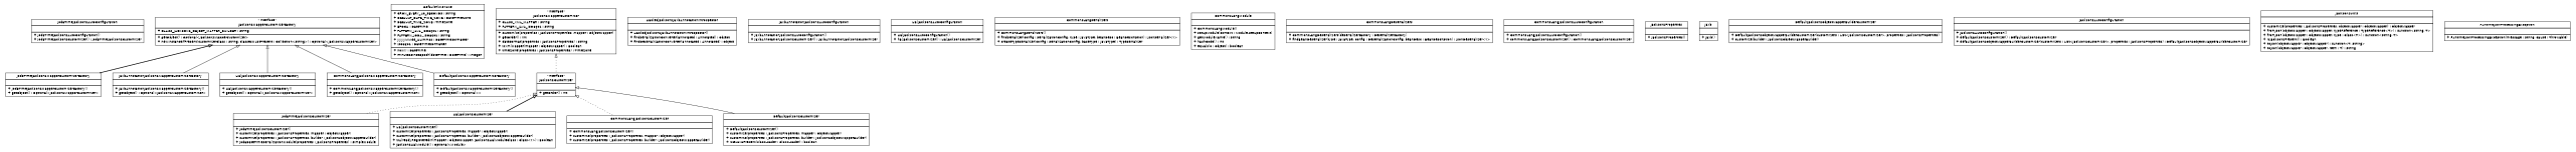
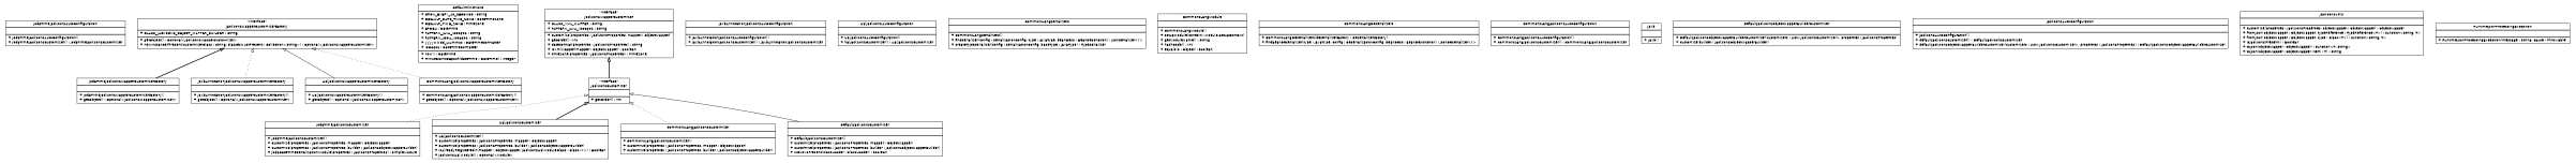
  digraph {
    nodesep=0.25
    ranksep=0.5
    node [fontcolor=black fontname=Helvetica fontsize=10.0 shape=plaintext]
    edge [arrowtail=empty dir=back fontname=Helvetica fontsize=10 headport=p labelfontname=Helvetica labelfontsize=10 style=dotted tailport=p]
    n1 [label=<<table title="top.infra.jackson2.JodaTimeJackson2AutoConfiguration" border="0" cellborder="1" cellspacing="0" cellpadding="2" port="p" href="./JodaTimeJackson2AutoConfiguration.html"> 		<tr><td><table border="0" cellspacing="0" cellpadding="1"> <tr><td align="center" balign="center"> JodaTimeJackson2AutoConfiguration </td></tr> 		</table></td></tr> 		<tr><td><table border="0" cellspacing="0" cellpadding="1"> <tr><td align="left" balign="left">  </td></tr> 		</table></td></tr> 		<tr><td><table border="0" cellspacing="0" cellpadding="1"> <tr><td align="left" balign="left"> + JodaTimeJackson2AutoConfiguration() </td></tr> <tr><td align="left" balign="left"> + jodaTimeJackson2Customizer() : JodaTimeJackson2Customizer </td></tr> 		</table></td></tr> 		</table>>]
    n2 [label=<<table title="top.infra.jackson2.JodaTimeJackson2MapperCustomizerFactory" border="0" cellborder="1" cellspacing="0" cellpadding="2" port="p" href="./JodaTimeJackson2MapperCustomizerFactory.html"> 		<tr><td><table border="0" cellspacing="0" cellpadding="1"> <tr><td align="center" balign="center"> JodaTimeJackson2MapperCustomizerFactory </td></tr> 		</table></td></tr> 		<tr><td><table border="0" cellspacing="0" cellpadding="1"> <tr><td align="left" balign="left">  </td></tr> 		</table></td></tr> 		<tr><td><table border="0" cellspacing="0" cellpadding="1"> <tr><td align="left" balign="left"> + JodaTimeJackson2MapperCustomizerFactory() </td></tr> <tr><td align="left" balign="left"> + getObject() : Optional&lt;Jackson2MapperCustomizer&gt; </td></tr> 		</table></td></tr> 		</table>>]
    n3 [label=<<table title="top.infra.jackson2.DefaultTimeZone" border="0" cellborder="1" cellspacing="0" cellpadding="2" port="p" href="./DefaultTimeZone.html"> 		<tr><td><table border="0" cellspacing="0" cellpadding="1"> <tr><td align="center" balign="center"><font face="Helvetica-Oblique"> DefaultTimeZone </font></td></tr> 		</table></td></tr> 		<tr><td><table border="0" cellspacing="0" cellpadding="1"> <tr><td align="left" balign="left"> + CRON_EVERY_40_SECONDS : String </td></tr> <tr><td align="left" balign="left"> + DEFAULT_DATE_TIME_ZONE : DateTimeZone </td></tr> <tr><td align="left" balign="left"> + DEFAULT_TIME_ZONE : TimeZone </td></tr> <tr><td align="left" balign="left"> + EPOCH : DateTime </td></tr> <tr><td align="left" balign="left"> + PATTERN_JAVA_ISO8601 : String </td></tr> <tr><td align="left" balign="left"> + PATTERN_JODA_ISO8601 : String </td></tr> <tr><td align="left" balign="left"> + yyyyMMdd_HHmmss : DateTimeFormatter </td></tr> <tr><td align="left" balign="left"> + ISO8601 : DateTimeFormatter </td></tr> 		</table></td></tr> 		<tr><td><table border="0" cellspacing="0" cellpadding="1"> <tr><td align="left" balign="left"> + now() : DateTime </td></tr> <tr><td align="left" balign="left"> + minutesSinceEpoch(dateTime : DateTime) : Integer </td></tr> 		</table></td></tr> 		</table>>]
    n4 [label=<<table title="top.infra.jackson2.JodaTimeJackson2Customizer" border="0" cellborder="1" cellspacing="0" cellpadding="2" port="p" href="./JodaTimeJackson2Customizer.html"> 		<tr><td><table border="0" cellspacing="0" cellpadding="1"> <tr><td align="center" balign="center"> JodaTimeJackson2Customizer </td></tr> 		</table></td></tr> 		<tr><td><table border="0" cellspacing="0" cellpadding="1"> <tr><td align="left" balign="left">  </td></tr> 		</table></td></tr> 		<tr><td><table border="0" cellspacing="0" cellpadding="1"> <tr><td align="left" balign="left"> + JodaTimeJackson2Customizer() </td></tr> <tr><td align="left" balign="left"> + customize(properties : Jackson2Properties, mapper : ObjectMapper) </td></tr> <tr><td align="left" balign="left"> + customize(properties : Jackson2Properties, builder : Jackson2ObjectMapperBuilder) </td></tr> <tr><td align="left" balign="left"> + jodaDateTimeSerializationModule(properties : Jackson2Properties) : SimpleModule </td></tr> 		</table></td></tr> 		</table>>]
-   n5 [label=<<table title="top.infra.jackson2.HackedJackson2JaxbAnnotationIntrospector" border="0" cellborder="1" cellspacing="0" cellpadding="2" port="p" href="./HackedJackson2JaxbAnnotationIntrospector.html"> 		<tr><td><table border="0" cellspacing="0" cellpadding="1"> <tr><td align="center" balign="center"> HackedJackson2JaxbAnnotationIntrospector </td></tr> 		</table></td></tr> 		<tr><td><table border="0" cellspacing="0" cellpadding="1"> <tr><td align="left" balign="left">  </td></tr> 		</table></td></tr> 		<tr><td><table border="0" cellspacing="0" cellpadding="1"> <tr><td align="left" balign="left"> + HackedJackson2JaxbAnnotationIntrospector() </td></tr> <tr><td align="left" balign="left"> + findSerializationConverter(annotated : Annotated) : Object </td></tr> <tr><td align="left" balign="left"> + findDeserializationConverter(annotated : Annotated) : Object </td></tr> 		</table></td></tr> 		</table>>]
    n6 [label=<<table title="top.infra.jackson2.JaxbAnnotationJackson2MapperCustomizerFactory" border="0" cellborder="1" cellspacing="0" cellpadding="2" port="p" href="./JaxbAnnotationJackson2MapperCustomizerFactory.html"> 		<tr><td><table border="0" cellspacing="0" cellpadding="1"> <tr><td align="center" balign="center"> JaxbAnnotationJackson2MapperCustomizerFactory </td></tr> 		</table></td></tr> 		<tr><td><table border="0" cellspacing="0" cellpadding="1"> <tr><td align="left" balign="left">  </td></tr> 		</table></td></tr> 		<tr><td><table border="0" cellspacing="0" cellpadding="1"> <tr><td align="left" balign="left"> + JaxbAnnotationJackson2MapperCustomizerFactory() </td></tr> <tr><td align="left" balign="left"> + getObject() : Optional&lt;Jackson2MapperCustomizer&gt; </td></tr> 		</table></td></tr> 		</table>>]
    n7 [label=<<table title="top.infra.jackson2.JaxbAnnotationJackson2AutoConfiguration" border="0" cellborder="1" cellspacing="0" cellpadding="2" port="p" href="./JaxbAnnotationJackson2AutoConfiguration.html"> 		<tr><td><table border="0" cellspacing="0" cellpadding="1"> <tr><td align="center" balign="center"> JaxbAnnotationJackson2AutoConfiguration </td></tr> 		</table></td></tr> 		<tr><td><table border="0" cellspacing="0" cellpadding="1"> <tr><td align="left" balign="left">  </td></tr> 		</table></td></tr> 		<tr><td><table border="0" cellspacing="0" cellpadding="1"> <tr><td align="left" balign="left"> + JaxbAnnotationJackson2AutoConfiguration() </td></tr> <tr><td align="left" balign="left"> + jaxbAnnotationJackson2Customizer() : JaxbAnnotationJackson2Customizer </td></tr> 		</table></td></tr> 		</table>>]
    n8 [label=<<table title="top.infra.jackson2.HalJackson2Customizer" border="0" cellborder="1" cellspacing="0" cellpadding="2" port="p" href="./HalJackson2Customizer.html"> 		<tr><td><table border="0" cellspacing="0" cellpadding="1"> <tr><td align="center" balign="center"> HalJackson2Customizer </td></tr> 		</table></td></tr> 		<tr><td><table border="0" cellspacing="0" cellpadding="1"> <tr><td align="left" balign="left">  </td></tr> 		</table></td></tr> 		<tr><td><table border="0" cellspacing="0" cellpadding="1"> <tr><td align="left" balign="left"> + HalJackson2Customizer() </td></tr> <tr><td align="left" balign="left"> + customize(properties : Jackson2Properties, mapper : ObjectMapper) </td></tr> <tr><td align="left" balign="left"> + customize(properties : Jackson2Properties, builder : Jackson2ObjectMapperBuilder) </td></tr> <tr><td align="left" balign="left"> + isAlreadyRegisteredIn(mapper : ObjectMapper, jackson2HalModuleClass : Class&lt;?&gt;) : Boolean </td></tr> <tr><td align="left" balign="left"> + jackson2HalModule() : Optional&lt;Module&gt; </td></tr> 		</table></td></tr> 		</table>>]
    n9 [label=<<table title="top.infra.jackson2.HalJackson2AutoConfiguration" border="0" cellborder="1" cellspacing="0" cellpadding="2" port="p" href="./HalJackson2AutoConfiguration.html"> 		<tr><td><table border="0" cellspacing="0" cellpadding="1"> <tr><td align="center" balign="center"> HalJackson2AutoConfiguration </td></tr> 		</table></td></tr> 		<tr><td><table border="0" cellspacing="0" cellpadding="1"> <tr><td align="left" balign="left">  </td></tr> 		</table></td></tr> 		<tr><td><table border="0" cellspacing="0" cellpadding="1"> <tr><td align="left" balign="left"> + HalJackson2AutoConfiguration() </td></tr> <tr><td align="left" balign="left"> + halJackson2Customizer() : HalJackson2Customizer </td></tr> 		</table></td></tr> 		</table>>]
    n10 [label=<<table title="top.infra.jackson2.HalJackson2MapperCustomizerFactory" border="0" cellborder="1" cellspacing="0" cellpadding="2" port="p" href="./HalJackson2MapperCustomizerFactory.html"> 		<tr><td><table border="0" cellspacing="0" cellpadding="1"> <tr><td align="center" balign="center"> HalJackson2MapperCustomizerFactory </td></tr> 		</table></td></tr> 		<tr><td><table border="0" cellspacing="0" cellpadding="1"> <tr><td align="left" balign="left">  </td></tr> 		</table></td></tr> 		<tr><td><table border="0" cellspacing="0" cellpadding="1"> <tr><td align="left" balign="left"> + HalJackson2MapperCustomizerFactory() </td></tr> <tr><td align="left" balign="left"> + getObject() : Optional&lt;Jackson2MapperCustomizer&gt; </td></tr> 		</table></td></tr> 		</table>>]
    n11 [label=<<table title="top.infra.jackson2.CommonsLangJackson2Customizer" border="0" cellborder="1" cellspacing="0" cellpadding="2" port="p" href="./CommonsLangJackson2Customizer.html"> 		<tr><td><table border="0" cellspacing="0" cellpadding="1"> <tr><td align="center" balign="center"> CommonsLangJackson2Customizer </td></tr> 		</table></td></tr> 		<tr><td><table border="0" cellspacing="0" cellpadding="1"> <tr><td align="left" balign="left">  </td></tr> 		</table></td></tr> 		<tr><td><table border="0" cellspacing="0" cellpadding="1"> <tr><td align="left" balign="left"> + CommonsLangJackson2Customizer() </td></tr> <tr><td align="left" balign="left"> + customize(properties : Jackson2Properties, mapper : ObjectMapper) </td></tr> <tr><td align="left" balign="left"> + customize(properties : Jackson2Properties, builder : Jackson2ObjectMapperBuilder) </td></tr> 		</table></td></tr> 		</table>>]
    n12 [label=<<table title="top.infra.jackson2.CommonsLangSerializers" border="0" cellborder="1" cellspacing="0" cellpadding="2" port="p" href="./CommonsLangSerializers.html"> 		<tr><td><table border="0" cellspacing="0" cellpadding="1"> <tr><td align="center" balign="center"> CommonsLangSerializers </td></tr> 		</table></td></tr> 		<tr><td><table border="0" cellspacing="0" cellpadding="1"> <tr><td align="left" balign="left">  </td></tr> 		</table></td></tr> 		<tr><td><table border="0" cellspacing="0" cellpadding="1"> <tr><td align="left" balign="left"> + CommonsLangSerializers() </td></tr> <tr><td align="left" balign="left"> + findSerializer(config : SerializationConfig, type : JavaType, beanDesc : BeanDescription) : JsonSerializer&lt;?&gt; </td></tr> <tr><td align="left" balign="left"> + createTypeSerializer(config : SerializationConfig, baseType : JavaType) : TypeSerializer </td></tr> 		</table></td></tr> 		</table>>]
    n13 [label=<<table title="top.infra.jackson2.CommonsLangJackson2MapperCustomizerFactory" border="0" cellborder="1" cellspacing="0" cellpadding="2" port="p" href="./CommonsLangJackson2MapperCustomizerFactory.html"> 		<tr><td><table border="0" cellspacing="0" cellpadding="1"> <tr><td align="center" balign="center"> CommonsLangJackson2MapperCustomizerFactory </td></tr> 		</table></td></tr> 		<tr><td><table border="0" cellspacing="0" cellpadding="1"> <tr><td align="left" balign="left">  </td></tr> 		</table></td></tr> 		<tr><td><table border="0" cellspacing="0" cellpadding="1"> <tr><td align="left" balign="left"> + CommonsLangJackson2MapperCustomizerFactory() </td></tr> <tr><td align="left" balign="left"> + getObject() : Optional&lt;Jackson2MapperCustomizer&gt; </td></tr> 		</table></td></tr> 		</table>>]
    n14 [label=<<table title="top.infra.jackson2.CommonsLangModule" border="0" cellborder="1" cellspacing="0" cellpadding="2" port="p" href="./CommonsLangModule.html"> 		<tr><td><table border="0" cellspacing="0" cellpadding="1"> <tr><td align="center" balign="center"> CommonsLangModule </td></tr> 		</table></td></tr> 		<tr><td><table border="0" cellspacing="0" cellpadding="1"> <tr><td align="left" balign="left">  </td></tr> 		</table></td></tr> 		<tr><td><table border="0" cellspacing="0" cellpadding="1"> <tr><td align="left" balign="left"> + CommonsLangModule() </td></tr> <tr><td align="left" balign="left"> + setupModule(context : Module.SetupContext) </td></tr> <tr><td align="left" balign="left"> + getModuleName() : String </td></tr> <tr><td align="left" balign="left"> + hashCode() : int </td></tr> <tr><td align="left" balign="left"> + equals(o : Object) : boolean </td></tr> 		</table></td></tr> 		</table>>]
    n15 [label=<<table title="top.infra.jackson2.CommonsLangDeserializers" border="0" cellborder="1" cellspacing="0" cellpadding="2" port="p" href="./CommonsLangDeserializers.html"> 		<tr><td><table border="0" cellspacing="0" cellpadding="1"> <tr><td align="center" balign="center"> CommonsLangDeserializers </td></tr> 		</table></td></tr> 		<tr><td><table border="0" cellspacing="0" cellpadding="1"> <tr><td align="left" balign="left">  </td></tr> 		</table></td></tr> 		<tr><td><table border="0" cellspacing="0" cellpadding="1"> <tr><td align="left" balign="left"> + CommonsLangDeserializers(deserializerFactory : DeserializerFactory) </td></tr> <tr><td align="left" balign="left"> + findBeanDeserializer(type : JavaType, config : DeserializationConfig, beanDesc : BeanDescription) : JsonDeserializer&lt;?&gt; </td></tr> 		</table></td></tr> 		</table>>]
    n16 [label=<<table title="top.infra.jackson2.CommonsLangJackson2AutoConfiguration" border="0" cellborder="1" cellspacing="0" cellpadding="2" port="p" href="./CommonsLangJackson2AutoConfiguration.html"> 		<tr><td><table border="0" cellspacing="0" cellpadding="1"> <tr><td align="center" balign="center"> CommonsLangJackson2AutoConfiguration </td></tr> 		</table></td></tr> 		<tr><td><table border="0" cellspacing="0" cellpadding="1"> <tr><td align="left" balign="left">  </td></tr> 		</table></td></tr> 		<tr><td><table border="0" cellspacing="0" cellpadding="1"> <tr><td align="left" balign="left"> + CommonsLangJackson2AutoConfiguration() </td></tr> <tr><td align="left" balign="left"> + commonsLangJackson2Customizer() : CommonsLangJackson2Customizer </td></tr> 		</table></td></tr> 		</table>>]
    n17 [label=<<table title="top.infra.jackson2.Jackson2Customizer" border="0" cellborder="1" cellspacing="0" cellpadding="2" port="p" href="./Jackson2Customizer.html"> 		<tr><td><table border="0" cellspacing="0" cellpadding="1"> <tr><td align="center" balign="center"> &#171;interface&#187; </td></tr> <tr><td align="center" balign="center"> Jackson2Customizer </td></tr> 		</table></td></tr> 		<tr><td><table border="0" cellspacing="0" cellpadding="1"> <tr><td align="left" balign="left">  </td></tr> 		</table></td></tr> 		<tr><td><table border="0" cellspacing="0" cellpadding="1"> <tr><td align="left" balign="left"> + getOrder() : int </td></tr> 		</table></td></tr> 		</table>>]
    n18 [label=<<table title="top.infra.jackson2.DefaultJackson2Customizer" border="0" cellborder="1" cellspacing="0" cellpadding="2" port="p" href="./DefaultJackson2Customizer.html"> 		<tr><td><table border="0" cellspacing="0" cellpadding="1"> <tr><td align="center" balign="center"> DefaultJackson2Customizer </td></tr> 		</table></td></tr> 		<tr><td><table border="0" cellspacing="0" cellpadding="1"> <tr><td align="left" balign="left">  </td></tr> 		</table></td></tr> 		<tr><td><table border="0" cellspacing="0" cellpadding="1"> <tr><td align="left" balign="left"> + DefaultJackson2Customizer() </td></tr> <tr><td align="left" balign="left"> + customize(properties : Jackson2Properties, mapper : ObjectMapper) </td></tr> <tr><td align="left" balign="left"> + customize(properties : Jackson2Properties, builder : Jackson2ObjectMapperBuilder) </td></tr> <tr><td align="left" balign="left"> + isGuavaPresent(classLoader : ClassLoader) : boolean </td></tr> 		</table></td></tr> 		</table>>]
-   n19 [label=<<table title="top.infra.jackson2.Jackson2Properties" border="0" cellborder="1" cellspacing="0" cellpadding="2" port="p" href="./Jackson2Properties.html"> 		<tr><td><table border="0" cellspacing="0" cellpadding="1"> <tr><td align="center" balign="center"> Jackson2Properties </td></tr> 		</table></td></tr> 		<tr><td><table border="0" cellspacing="0" cellpadding="1"> <tr><td align="left" balign="left">  </td></tr> 		</table></td></tr> 		<tr><td><table border="0" cellspacing="0" cellpadding="1"> <tr><td align="left" balign="left"> + Jackson2Properties() </td></tr> 		</table></td></tr> 		</table>>]
    n20 [label=<<table title="top.infra.jackson2.Jackson2Properties.Jaxb" border="0" cellborder="1" cellspacing="0" cellpadding="2" port="p" href="./Jackson2Properties.Jaxb.html"> 		<tr><td><table border="0" cellspacing="0" cellpadding="1"> <tr><td align="center" balign="center"> Jaxb </td></tr> 		</table></td></tr> 		<tr><td><table border="0" cellspacing="0" cellpadding="1"> <tr><td align="left" balign="left">  </td></tr> 		</table></td></tr> 		<tr><td><table border="0" cellspacing="0" cellpadding="1"> <tr><td align="left" balign="left"> + Jaxb() </td></tr> 		</table></td></tr> 		</table>>]
    n21 [label=<<table title="top.infra.jackson2.Jackson2MapperCustomizerFactory" border="0" cellborder="1" cellspacing="0" cellpadding="2" port="p" href="./Jackson2MapperCustomizerFactory.html"> 		<tr><td><table border="0" cellspacing="0" cellpadding="1"> <tr><td align="center" balign="center"> &#171;interface&#187; </td></tr> <tr><td align="center" balign="center"> Jackson2MapperCustomizerFactory </td></tr> 		</table></td></tr> 		<tr><td><table border="0" cellspacing="0" cellpadding="1"> <tr><td align="left" balign="left"> + CLASS_JACKSON2_OBJECT_MAPPER_BUILDER : String </td></tr> 		</table></td></tr> 		<tr><td><table border="0" cellspacing="0" cellpadding="1"> <tr><td align="left" balign="left"><font face="Helvetica-Oblique" point-size="10.0"> + getObject() : Optional&lt;Jackson2MapperCustomizer&gt; </font></td></tr> <tr><td align="left" balign="left"> + newInstanceIfPresent(customizerClass : String, classesMustPresent : Collection&lt;String&gt;) : Optional&lt;Jackson2MapperCustomizer&gt; </td></tr> 		</table></td></tr> 		</table>>]
-   n22 [label=<<table title="top.infra.jackson2.DefaultJackson2MapperCustomizerFactory" border="0" cellborder="1" cellspacing="0" cellpadding="2" port="p" href="./DefaultJackson2MapperCustomizerFactory.html"> 		<tr><td><table border="0" cellspacing="0" cellpadding="1"> <tr><td align="center" balign="center"> DefaultJackson2MapperCustomizerFactory </td></tr> 		</table></td></tr> 		<tr><td><table border="0" cellspacing="0" cellpadding="1"> <tr><td align="left" balign="left">  </td></tr> 		</table></td></tr> 		<tr><td><table border="0" cellspacing="0" cellpadding="1"> <tr><td align="left" balign="left"> + DefaultJackson2MapperCustomizerFactory() </td></tr> <tr><td align="left" balign="left"> + getObject() : Optional&lt;&gt; </td></tr> 		</table></td></tr> 		</table>>]
    n23 [label=<<table title="top.infra.jackson2.DefaultJackson2ObjectMapperBuilderCustomizer" border="0" cellborder="1" cellspacing="0" cellpadding="2" port="p" href="./DefaultJackson2ObjectMapperBuilderCustomizer.html"> 		<tr><td><table border="0" cellspacing="0" cellpadding="1"> <tr><td align="center" balign="center"> DefaultJackson2ObjectMapperBuilderCustomizer </td></tr> 		</table></td></tr> 		<tr><td><table border="0" cellspacing="0" cellpadding="1"> <tr><td align="left" balign="left">  </td></tr> 		</table></td></tr> 		<tr><td><table border="0" cellspacing="0" cellpadding="1"> <tr><td align="left" balign="left"> + DefaultJackson2ObjectMapperBuilderCustomizer(customizers : List&lt;Jackson2Customizer&gt;, properties : Jackson2Properties) </td></tr> <tr><td align="left" balign="left"> + customize(builder : Jackson2ObjectMapperBuilder) </td></tr> 		</table></td></tr> 		</table>>]
    n24 [label=<<table title="top.infra.jackson2.Jackson2MapperCustomizer" border="0" cellborder="1" cellspacing="0" cellpadding="2" port="p" href="./Jackson2MapperCustomizer.html"> 		<tr><td><table border="0" cellspacing="0" cellpadding="1"> <tr><td align="center" balign="center"> &#171;interface&#187; </td></tr> <tr><td align="center" balign="center"> Jackson2MapperCustomizer </td></tr> 		</table></td></tr> 		<tr><td><table border="0" cellspacing="0" cellpadding="1"> <tr><td align="left" balign="left"> + CLASS_XML_MAPPER : String </td></tr> <tr><td align="left" balign="left"> + PATTERN_JAVA_ISO8601 : String </td></tr> 		</table></td></tr> 		<tr><td><table border="0" cellspacing="0" cellpadding="1"> <tr><td align="left" balign="left"><font face="Helvetica-Oblique" point-size="10.0"> + customize(properties : Jackson2Properties, mapper : ObjectMapper) </font></td></tr> <tr><td align="left" balign="left"> + getOrder() : int </td></tr> <tr><td align="left" balign="left"> + dateFormat(properties : Jackson2Properties) : String </td></tr> <tr><td align="left" balign="left"> + isXmlMapper(mapper : ObjectMapper) : Boolean </td></tr> <tr><td align="left" balign="left"> + timeZone(properties : Jackson2Properties) : TimeZone </td></tr> 		</table></td></tr> 		</table>>]
    n25 [label=<<table title="top.infra.jackson2.Jackson2AutoConfiguration" border="0" cellborder="1" cellspacing="0" cellpadding="2" port="p" href="./Jackson2AutoConfiguration.html"> 		<tr><td><table border="0" cellspacing="0" cellpadding="1"> <tr><td align="center" balign="center"> Jackson2AutoConfiguration </td></tr> 		</table></td></tr> 		<tr><td><table border="0" cellspacing="0" cellpadding="1"> <tr><td align="left" balign="left">  </td></tr> 		</table></td></tr> 		<tr><td><table border="0" cellspacing="0" cellpadding="1"> <tr><td align="left" balign="left"> + Jackson2AutoConfiguration() </td></tr> <tr><td align="left" balign="left"> + defaultJackson2Customizer() : DefaultJackson2Customizer </td></tr> <tr><td align="left" balign="left"> + defaultJackson2ObjectMapperBuilderCustomizer(customizers : List&lt;Jackson2Customizer&gt;, properties : Jackson2Properties) : DefaultJackson2ObjectMapperBuilderCustomizer </td></tr> 		</table></td></tr> 		</table>>]
    n26 [label=<<table title="top.infra.jackson2.Jackson2Utils" border="0" cellborder="1" cellspacing="0" cellpadding="2" port="p" href="./Jackson2Utils.html"> 		<tr><td><table border="0" cellspacing="0" cellpadding="1"> <tr><td align="center" balign="center"><font face="Helvetica-Oblique"> Jackson2Utils </font></td></tr> 		</table></td></tr> 		<tr><td><table border="0" cellspacing="0" cellpadding="1"> <tr><td align="left" balign="left">  </td></tr> 		</table></td></tr> 		<tr><td><table border="0" cellspacing="0" cellpadding="1"> <tr><td align="left" balign="left"> + customize(properties : Jackson2Properties, objectMapper : ObjectMapper) : ObjectMapper </td></tr> <tr><td align="left" balign="left"> + fromJson(objectMapper : ObjectMapper, typeReference : TypeReference&lt;T&gt;) : Function&lt;String, T&gt; </td></tr> <tr><td align="left" balign="left"> + fromJson(objectMapper : ObjectMapper, type : Class&lt;T&gt;) : Function&lt;String, T&gt; </td></tr> <tr><td align="left" balign="left"> + isJackson2Present() : Boolean </td></tr> <tr><td align="left" balign="left"> + toJson(objectMapper : ObjectMapper) : Function&lt;T, String&gt; </td></tr> <tr><td align="left" balign="left"> + toJson(objectMapper : ObjectMapper, item : T) : String </td></tr> 		</table></td></tr> 		</table>>]
    n27 [label=<<table title="top.infra.jackson2.Jackson2Utils.RuntimeJsonProcessingException" border="0" cellborder="1" cellspacing="0" cellpadding="2" port="p" href="./Jackson2Utils.RuntimeJsonProcessingException.html"> 		<tr><td><table border="0" cellspacing="0" cellpadding="1"> <tr><td align="center" balign="center"> RuntimeJsonProcessingException </td></tr> 		</table></td></tr> 		<tr><td><table border="0" cellspacing="0" cellpadding="1"> <tr><td align="left" balign="left">  </td></tr> 		</table></td></tr> 		<tr><td><table border="0" cellspacing="0" cellpadding="1"> <tr><td align="left" balign="left"> + RuntimeJsonProcessingException(message : String, cause : Throwable) </td></tr> 		</table></td></tr> 		</table>>]
    n17 -> n4
    n17 -> n8 [style=bold]
    n17 -> n11
    n17 -> n18 [style=solid]
    n21 -> n2 [style=bold]
-   n21 -> n6 [style=solid]
+   n21 -> n6
    n21 -> n10 [style=solid]
-   n21 -> n13 [style=solid]
-   n21 -> n22 [style=solid]
-   n24 -> n17
+   n21 -> n13
+   n24 -> n17 [style=bold]
  }
